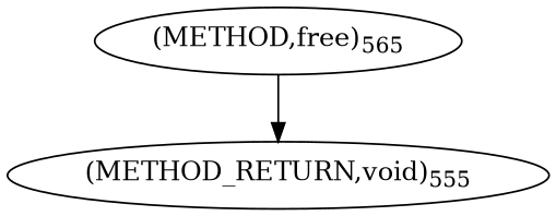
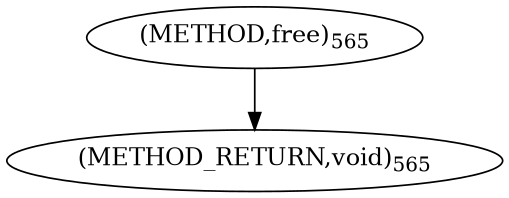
  digraph {
    n1 [label=<(METHOD,free)<SUB>565</SUB>>]
-   n2 [label=<(METHOD_RETURN,void)<SUB>555</SUB>>]
+   n2 [label=<(METHOD_RETURN,void)<SUB>565</SUB>>]
    n1 -> n2
  }
